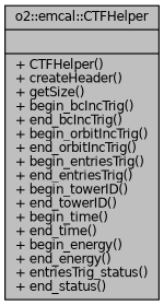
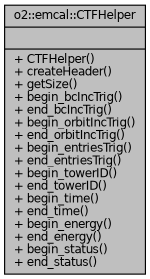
  digraph {
-   n1 [color=black fillcolor=grey75 fontcolor=black fontname=Helvetica fontsize=10 height=0.2 label="{o2::emcal::CTFHelper\n||+ CTFHelper()\l+ createHeader()\l+ getSize()\l+ begin_bcIncTrig()\l+ end_bcIncTrig()\l+ begin_orbitIncTrig()\l+ end_orbitIncTrig()\l+ begin_entriesTrig()\l+ end_entriesTrig()\l+ begin_towerID()\l+ end_towerID()\l+ begin_time()\l+ end_time()\l+ begin_energy()\l+ end_energy()\l+ entriesTrig_status()\l+ end_status()\l}" shape=record style=filled width=0.4]
+   n1 [color=black fillcolor=grey75 fontcolor=black fontname=Helvetica fontsize=10 height=0.2 label="{o2::emcal::CTFHelper\n||+ CTFHelper()\l+ createHeader()\l+ getSize()\l+ begin_bcIncTrig()\l+ end_bcIncTrig()\l+ begin_orbitIncTrig()\l+ end_orbitIncTrig()\l+ begin_entriesTrig()\l+ end_entriesTrig()\l+ begin_towerID()\l+ end_towerID()\l+ begin_time()\l+ end_time()\l+ begin_energy()\l+ end_energy()\l+ begin_status()\l+ end_status()\l}" shape=record style=filled width=0.4]
  }
